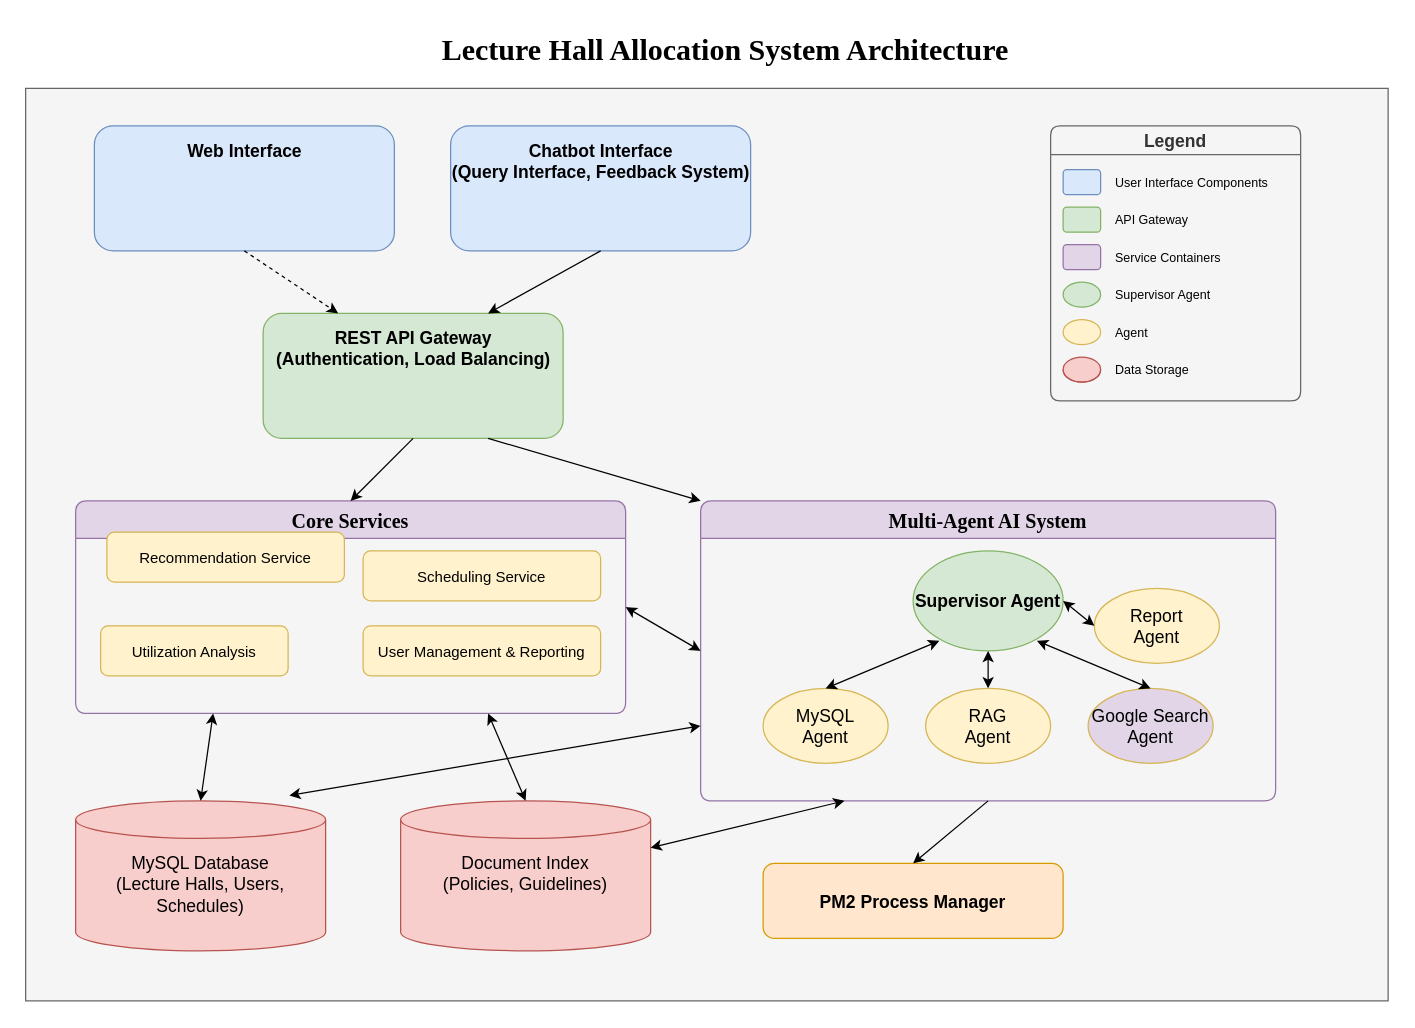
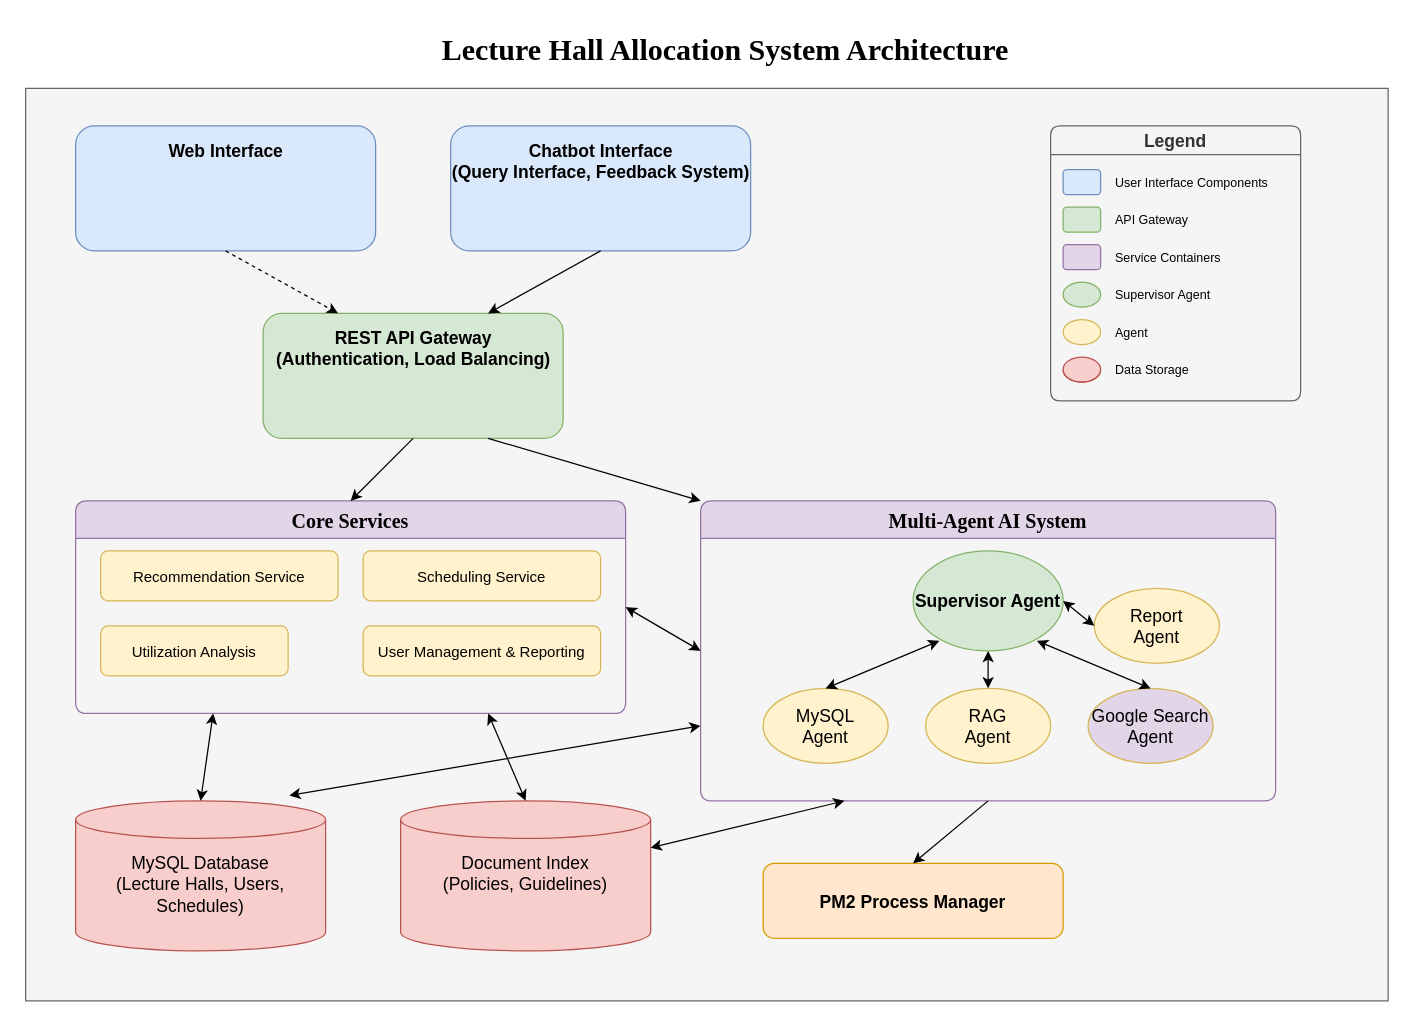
  <mxCell id="0" />
  <mxCell id="1" parent="0" />
  <mxCell id="2" value="Lecture Hall Allocation System Architecture" style="text;html=1;strokeColor=none;fillColor=none;align=center;verticalAlign=middle;whiteSpace=wrap;rounded=0;fontSize=24;fontStyle=1;fontFamily=Georgia;" parent="1" vertex="1"><mxGeometry x="180" y="20" width="800" height="40" as="geometry" /></mxCell>
  <mxCell id="3" value="" style="rounded=0;whiteSpace=wrap;html=1;fillColor=#f5f5f5;strokeColor=#666666;fontColor=#333333;" parent="1" vertex="1"><mxGeometry x="20" y="70" width="1090" height="730" as="geometry" /></mxCell>
- <mxCell id="4" value="Web Interface" style="rounded=1;fillColor=#dae8fc;strokeColor=#6c8ebf;fontSize=14;fontStyle=1;fontFamily=Arial;verticalAlign=top;align=center;spacingTop=5;html=1;" parent="1" vertex="1"><mxGeometry x="75" y="100" width="240" height="100" as="geometry" /></mxCell>
+ <mxCell id="4" value="Web Interface" style="rounded=1;fillColor=#dae8fc;strokeColor=#6c8ebf;fontSize=14;fontStyle=1;fontFamily=Arial;verticalAlign=top;align=center;spacingTop=5;html=1;" parent="1" vertex="1"><mxGeometry x="60" y="100" width="240" height="100" as="geometry" /></mxCell>
  <mxCell id="5" value="Chatbot Interface&#10;(Query Interface, Feedback System)" style="rounded=1;fillColor=#dae8fc;strokeColor=#6c8ebf;fontSize=14;fontStyle=1;fontFamily=Arial;verticalAlign=top;align=center;spacingTop=5;html=1;" parent="1" vertex="1"><mxGeometry x="360" y="100" width="240" height="100" as="geometry" /></mxCell>
  <mxCell id="6" value="REST API Gateway&#10;(Authentication, Load Balancing)" style="rounded=1;fillColor=#d5e8d4;strokeColor=#82b366;fontSize=14;fontStyle=1;fontFamily=Arial;verticalAlign=top;align=center;spacingTop=5;html=1;" parent="1" vertex="1"><mxGeometry x="210" y="250" width="240" height="100" as="geometry" /></mxCell>
  <mxCell id="7" value="Core Services" style="swimlane;fontSize=16;fontStyle=1;fillColor=#e1d5e7;strokeColor=#9673a6;rounded=1;startSize=30;arcSize=10;fontFamily=Georgia;" parent="1" vertex="1"><mxGeometry x="60" y="400" width="440" height="170" as="geometry" /></mxCell>
- <mxCell id="8" value="Recommendation Service" style="rounded=1;fillColor=#fff2cc;strokeColor=#d6b656;fontSize=12;fontFamily=Arial;" parent="7" vertex="1"><mxGeometry x="25" y="25" width="190" height="40" as="geometry" /></mxCell>
+ <mxCell id="8" value="Recommendation Service" style="rounded=1;fillColor=#fff2cc;strokeColor=#d6b656;fontSize=12;fontFamily=Arial;" parent="7" vertex="1"><mxGeometry x="20" y="40" width="190" height="40" as="geometry" /></mxCell>
  <mxCell id="9" value="Scheduling Service" style="rounded=1;fillColor=#fff2cc;strokeColor=#d6b656;fontSize=12;fontFamily=Arial;" parent="7" vertex="1"><mxGeometry x="230" y="40" width="190" height="40" as="geometry" /></mxCell>
  <mxCell id="10" value="Utilization Analysis" style="rounded=1;fillColor=#fff2cc;strokeColor=#d6b656;fontSize=12;fontFamily=Arial;" parent="7" vertex="1"><mxGeometry x="20" y="100" width="150" height="40" as="geometry" /></mxCell>
  <mxCell id="11" value="User Management &amp; Reporting" style="rounded=1;fillColor=#fff2cc;strokeColor=#d6b656;fontSize=12;fontFamily=Arial;" parent="7" vertex="1"><mxGeometry x="230" y="100" width="190" height="40" as="geometry" /></mxCell>
  <mxCell id="12" value="Multi-Agent AI System" style="swimlane;fontSize=16;fontStyle=1;fillColor=#e1d5e7;strokeColor=#9673a6;rounded=1;startSize=30;arcSize=10;fontFamily=Georgia;" parent="1" vertex="1"><mxGeometry x="560" y="400" width="460" height="240" as="geometry" /></mxCell>
  <mxCell id="13" value="Supervisor Agent" style="ellipse;whiteSpace=wrap;html=1;fillColor=#d5e8d4;strokeColor=#82b366;fontSize=14;fontFamily=Arial;fontStyle=1" parent="12" vertex="1"><mxGeometry x="170" y="40" width="120" height="80" as="geometry" /></mxCell>
  <mxCell id="14" value="MySQL&#10;Agent" style="ellipse;whiteSpace=wrap;html=1;fillColor=#fff2cc;strokeColor=#d6b656;fontSize=14;fontFamily=Arial;" parent="12" vertex="1"><mxGeometry x="50" y="150" width="100" height="60" as="geometry" /></mxCell>
  <mxCell id="15" value="RAG&#10;Agent" style="ellipse;whiteSpace=wrap;html=1;fillColor=#fff2cc;strokeColor=#d6b656;fontSize=14;fontFamily=Arial;" parent="12" vertex="1"><mxGeometry x="180" y="150" width="100" height="60" as="geometry" /></mxCell>
  <mxCell id="16" value="Google Search&#10;Agent" style="ellipse;whiteSpace=wrap;html=1;fillColor=#e1d5e7;strokeColor=#d6b656;fontSize=14;fontFamily=Arial;" parent="12" vertex="1"><mxGeometry x="310" y="150" width="100" height="60" as="geometry" /></mxCell>
  <mxCell id="17" value="Report&#10;Agent" style="ellipse;whiteSpace=wrap;html=1;fillColor=#fff2cc;strokeColor=#d6b656;fontSize=14;fontFamily=Arial;dashed=0;" parent="12" vertex="1"><mxGeometry x="315" y="70" width="100" height="60" as="geometry" /></mxCell>
  <mxCell id="18" value="" style="endArrow=classic;startArrow=classic;html=1;rounded=0;exitX=0.175;exitY=0.9;exitDx=0;exitDy=0;entryX=0.5;entryY=0;entryDx=0;entryDy=0;exitPerimeter=0;" parent="12" source="13" target="14" edge="1"><mxGeometry width="50" height="50" relative="1" as="geometry"><mxPoint x="310" y="150" as="sourcePoint" /><mxPoint x="360" y="100" as="targetPoint" /></mxGeometry></mxCell>
  <mxCell id="19" value="" style="endArrow=classic;startArrow=classic;html=1;rounded=0;exitX=0.5;exitY=1;exitDx=0;exitDy=0;entryX=0.5;entryY=0;entryDx=0;entryDy=0;" parent="12" source="13" target="15" edge="1"><mxGeometry width="50" height="50" relative="1" as="geometry"><mxPoint x="310" y="150" as="sourcePoint" /><mxPoint x="360" y="100" as="targetPoint" /></mxGeometry></mxCell>
  <mxCell id="20" value="" style="endArrow=classic;startArrow=classic;html=1;rounded=0;exitX=0.825;exitY=0.9;exitDx=0;exitDy=0;entryX=0.5;entryY=0;entryDx=0;entryDy=0;exitPerimeter=0;" parent="12" source="13" target="16" edge="1"><mxGeometry width="50" height="50" relative="1" as="geometry"><mxPoint x="310" y="150" as="sourcePoint" /><mxPoint x="360" y="100" as="targetPoint" /></mxGeometry></mxCell>
  <mxCell id="21" value="" style="endArrow=classic;startArrow=classic;html=1;rounded=0;exitX=1;exitY=0.5;exitDx=0;exitDy=0;entryX=0;entryY=0.5;entryDx=0;entryDy=0;" parent="12" source="13" target="17" edge="1"><mxGeometry width="50" height="50" relative="1" as="geometry"><mxPoint x="310" y="150" as="sourcePoint" /><mxPoint x="360" y="100" as="targetPoint" /></mxGeometry></mxCell>
  <mxCell id="22" value="MySQL Database&#10;(Lecture Halls, Users, Schedules)" style="shape=cylinder3;whiteSpace=wrap;html=1;boundedLbl=1;backgroundOutline=1;size=15;fillColor=#f8cecc;strokeColor=#b85450;fontSize=14;fontFamily=Arial;verticalAlign=top;spacingTop=5;" parent="1" vertex="1"><mxGeometry x="60" y="640" width="200" height="120" as="geometry" /></mxCell>
  <mxCell id="23" value="Document Index&#10;(Policies, Guidelines)" style="shape=cylinder3;whiteSpace=wrap;html=1;boundedLbl=1;backgroundOutline=1;size=15;fillColor=#f8cecc;strokeColor=#b85450;fontSize=14;fontFamily=Arial;verticalAlign=top;spacingTop=5;" parent="1" vertex="1"><mxGeometry x="320" y="640" width="200" height="120" as="geometry" /></mxCell>
  <mxCell id="24" value="PM2 Process Manager" style="rounded=1;fillColor=#ffe6cc;strokeColor=#d79b00;fontSize=14;fontStyle=1;fontFamily=Arial;verticalAlign=middle;align=center;" parent="1" vertex="1"><mxGeometry x="610" y="690" width="240" height="60" as="geometry" /></mxCell>
  <mxCell id="25" value="" style="endArrow=classic;html=1;rounded=0;exitX=0.5;exitY=1;exitDx=0;exitDy=0;entryX=0.25;entryY=0;entryDx=0;entryDy=0;dashed=1;" parent="1" source="4" target="6" edge="1"><mxGeometry width="50" height="50" relative="1" as="geometry"><mxPoint x="540" y="450" as="sourcePoint" /><mxPoint x="590" y="400" as="targetPoint" /></mxGeometry></mxCell>
  <mxCell id="26" value="" style="endArrow=classic;html=1;rounded=0;exitX=0.5;exitY=1;exitDx=0;exitDy=0;entryX=0.75;entryY=0;entryDx=0;entryDy=0;" parent="1" source="5" target="6" edge="1"><mxGeometry width="50" height="50" relative="1" as="geometry"><mxPoint x="540" y="450" as="sourcePoint" /><mxPoint x="590" y="400" as="targetPoint" /></mxGeometry></mxCell>
  <mxCell id="27" value="" style="endArrow=classic;html=1;rounded=0;exitX=0.5;exitY=1;exitDx=0;exitDy=0;entryX=0.5;entryY=0;entryDx=0;entryDy=0;" parent="1" source="6" target="7" edge="1"><mxGeometry width="50" height="50" relative="1" as="geometry"><mxPoint x="540" y="450" as="sourcePoint" /><mxPoint x="590" y="400" as="targetPoint" /></mxGeometry></mxCell>
  <mxCell id="28" value="" style="endArrow=classic;html=1;rounded=0;exitX=0.75;exitY=1;exitDx=0;exitDy=0;entryX=0;entryY=0;entryDx=0;entryDy=0;" parent="1" source="6" target="12" edge="1"><mxGeometry width="50" height="50" relative="1" as="geometry"><mxPoint x="540" y="450" as="sourcePoint" /><mxPoint x="590" y="400" as="targetPoint" /></mxGeometry></mxCell>
  <mxCell id="29" value="" style="endArrow=classic;startArrow=classic;html=1;rounded=0;exitX=1;exitY=0.5;exitDx=0;exitDy=0;entryX=0;entryY=0.5;entryDx=0;entryDy=0;" parent="1" source="7" target="12" edge="1"><mxGeometry width="50" height="50" relative="1" as="geometry"><mxPoint x="540" y="450" as="sourcePoint" /><mxPoint x="590" y="400" as="targetPoint" /></mxGeometry></mxCell>
  <mxCell id="30" value="" style="endArrow=classic;startArrow=classic;html=1;rounded=0;exitX=0;exitY=0.75;exitDx=0;exitDy=0;entryX=0.855;entryY=0;entryDx=0;entryDy=-4.35;entryPerimeter=0;" parent="1" source="12" target="22" edge="1"><mxGeometry width="50" height="50" relative="1" as="geometry"><mxPoint x="540" y="450" as="sourcePoint" /><mxPoint x="590" y="400" as="targetPoint" /></mxGeometry></mxCell>
  <mxCell id="31" value="" style="endArrow=classic;startArrow=classic;html=1;rounded=0;exitX=0.25;exitY=1;exitDx=0;exitDy=0;entryX=1;entryY=0;entryDx=0;entryDy=37.5;entryPerimeter=0;" parent="1" source="12" target="23" edge="1"><mxGeometry width="50" height="50" relative="1" as="geometry"><mxPoint x="540" y="450" as="sourcePoint" /><mxPoint x="590" y="400" as="targetPoint" /></mxGeometry></mxCell>
  <mxCell id="32" value="" style="endArrow=classic;startArrow=classic;html=1;rounded=0;exitX=0.25;exitY=1;exitDx=0;exitDy=0;entryX=0.5;entryY=0;entryDx=0;entryDy=0;entryPerimeter=0;" parent="1" source="7" target="22" edge="1"><mxGeometry width="50" height="50" relative="1" as="geometry"><mxPoint x="540" y="450" as="sourcePoint" /><mxPoint x="590" y="400" as="targetPoint" /></mxGeometry></mxCell>
  <mxCell id="33" value="" style="endArrow=classic;startArrow=classic;html=1;rounded=0;exitX=0.75;exitY=1;exitDx=0;exitDy=0;entryX=0.5;entryY=0;entryDx=0;entryDy=0;entryPerimeter=0;" parent="1" source="7" target="23" edge="1"><mxGeometry width="50" height="50" relative="1" as="geometry"><mxPoint x="540" y="450" as="sourcePoint" /><mxPoint x="590" y="400" as="targetPoint" /></mxGeometry></mxCell>
  <mxCell id="34" value="" style="endArrow=classic;html=1;rounded=0;exitX=0.5;exitY=1;exitDx=0;exitDy=0;entryX=0.5;entryY=0;entryDx=0;entryDy=0;" parent="1" source="12" target="24" edge="1"><mxGeometry width="50" height="50" relative="1" as="geometry"><mxPoint x="540" y="450" as="sourcePoint" /><mxPoint x="590" y="400" as="targetPoint" /></mxGeometry></mxCell>
  <mxCell id="35" value="Legend" style="swimlane;fontSize=14;fontStyle=1;fillColor=#f5f5f5;strokeColor=#666666;fontColor=#333333;rounded=1;startSize=23;arcSize=11;fontFamily=Arial;" parent="1" vertex="1"><mxGeometry x="840" y="100" width="200" height="220" as="geometry" /></mxCell>
  <mxCell id="36" value="" style="rounded=1;whiteSpace=wrap;html=1;fillColor=#dae8fc;strokeColor=#6c8ebf;" parent="35" vertex="1"><mxGeometry x="10" y="35" width="30" height="20" as="geometry" /></mxCell>
  <mxCell id="37" value="User Interface Components" style="text;html=1;strokeColor=none;fillColor=none;align=left;verticalAlign=middle;whiteSpace=wrap;rounded=0;fontSize=10;fontFamily=Arial;" parent="35" vertex="1"><mxGeometry x="50" y="35" width="140" height="20" as="geometry" /></mxCell>
  <mxCell id="38" value="" style="rounded=1;whiteSpace=wrap;html=1;fillColor=#d5e8d4;strokeColor=#82b366;" parent="35" vertex="1"><mxGeometry x="10" y="65" width="30" height="20" as="geometry" /></mxCell>
  <mxCell id="39" value="API Gateway" style="text;html=1;strokeColor=none;fillColor=none;align=left;verticalAlign=middle;whiteSpace=wrap;rounded=0;fontSize=10;fontFamily=Arial;" parent="35" vertex="1"><mxGeometry x="50" y="65" width="140" height="20" as="geometry" /></mxCell>
  <mxCell id="40" value="" style="rounded=1;whiteSpace=wrap;html=1;fillColor=#e1d5e7;strokeColor=#9673a6;" parent="35" vertex="1"><mxGeometry x="10" y="95" width="30" height="20" as="geometry" /></mxCell>
  <mxCell id="41" value="Service Containers" style="text;html=1;strokeColor=none;fillColor=none;align=left;verticalAlign=middle;whiteSpace=wrap;rounded=0;fontSize=10;fontFamily=Arial;" parent="35" vertex="1"><mxGeometry x="50" y="95" width="140" height="20" as="geometry" /></mxCell>
  <mxCell id="42" value="" style="ellipse;whiteSpace=wrap;html=1;fillColor=#d5e8d4;strokeColor=#82b366;" parent="35" vertex="1"><mxGeometry x="10" y="125" width="30" height="20" as="geometry" /></mxCell>
  <mxCell id="43" value="Supervisor Agent" style="text;html=1;strokeColor=none;fillColor=none;align=left;verticalAlign=middle;whiteSpace=wrap;rounded=0;fontSize=10;fontFamily=Arial;" parent="35" vertex="1"><mxGeometry x="50" y="125" width="140" height="20" as="geometry" /></mxCell>
  <mxCell id="44" value="" style="ellipse;whiteSpace=wrap;html=1;fillColor=#fff2cc;strokeColor=#d6b656;" parent="35" vertex="1"><mxGeometry x="10" y="155" width="30" height="20" as="geometry" /></mxCell>
  <mxCell id="45" value="Agent" style="text;html=1;strokeColor=none;fillColor=none;align=left;verticalAlign=middle;whiteSpace=wrap;rounded=0;fontSize=10;fontFamily=Arial;" parent="35" vertex="1"><mxGeometry x="50" y="155" width="140" height="20" as="geometry" /></mxCell>
  <mxCell id="46" value="" style="shape=cylinder3;whiteSpace=wrap;html=1;boundedLbl=1;backgroundOutline=1;size=15;fillColor=#f8cecc;strokeColor=#b85450;" parent="35" vertex="1"><mxGeometry x="10" y="185" width="30" height="20" as="geometry" /></mxCell>
  <mxCell id="47" value="Data Storage" style="text;html=1;strokeColor=none;fillColor=none;align=left;verticalAlign=middle;whiteSpace=wrap;rounded=0;fontSize=10;fontFamily=Arial;" parent="35" vertex="1"><mxGeometry x="50" y="185" width="140" height="20" as="geometry" /></mxCell>
